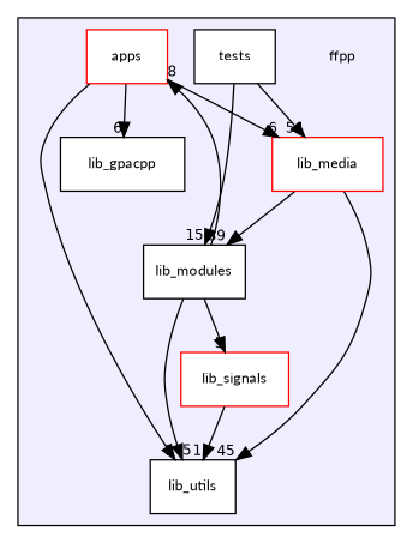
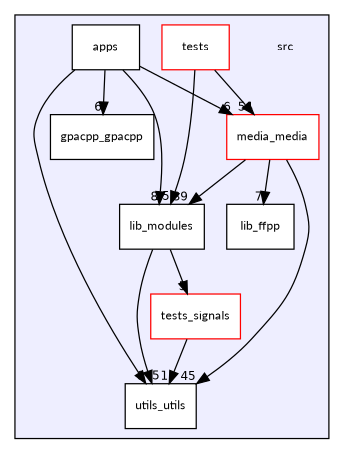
  digraph {
    compound=true
    fontname=Lato
    node [fontname=Lato fontsize=10 shape=box color=black fillcolor=white style=filled]
    edge [fontname=Lato headlabel=6 labeldistance=1.5 labelfontname=Helvetica labelfontsize=10]
-   n1 [label=ffpp shape=plaintext color="" fillcolor="" style=""]
-   n2 [color=red label=apps]
-   n4 [label=lib_gpacpp]
-   n5 [color=red label=lib_media]
+   n1 [label=src shape=plaintext color="" fillcolor="" style=""]
+   n2 [label=apps]
+   n3 [label=lib_ffpp]
+   n4 [label=gpacpp_gpacpp]
+   n5 [color=red label=media_media]
    n6 [label=lib_modules]
-   n7 [color=red label=lib_signals]
-   n8 [label=lib_utils]
-   n9 [label=tests]
+   n7 [color=red label=tests_signals]
+   n8 [label=utils_utils]
+   n9 [color=red label=tests]
    subgraph cluster_1 {
      bgcolor="#eeeeff"
      pencolor=black
      n1
      n2
+     n3
      n4
      n5
      n6
      n7
      n8
      n9
    }
    n2 -> n4
    n2 -> n5
-   n6 -> n2 [headlabel=8]
+   n2 -> n6 [headlabel=8]
    n2 -> n8 [headlabel=3]
+   n5 -> n3 [headlabel=7]
    n5 -> n6 [headlabel=39]
    n5 -> n8 [headlabel=45]
    n6 -> n7 [headlabel=5]
    n6 -> n8 [headlabel=5]
    n7 -> n8 [headlabel=1]
    n9 -> n5 [headlabel=54]
    n9 -> n6 [headlabel=15]
  }
